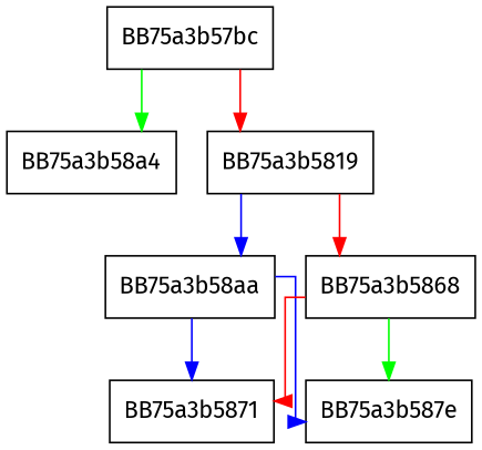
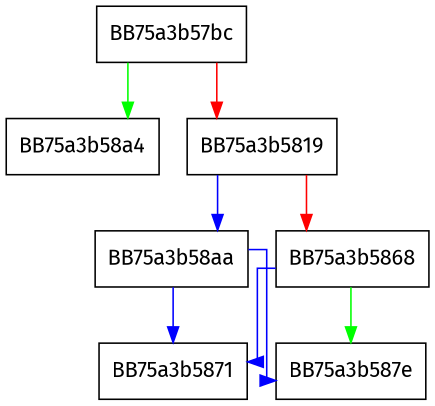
  digraph {
    fontname="Fira Sans"
    splines=ortho
    node [fontname="Fira Sans" shape=box]
    edge [color=red fontname="Fira Sans"]
    BB75a3b57bc
    BB75a3b58a4
    BB75a3b5819
    BB75a3b58aa
    BB75a3b5868
    BB75a3b5871
    BB75a3b587e
    BB75a3b57bc -> BB75a3b58a4 [color=green]
    BB75a3b57bc -> BB75a3b5819
    BB75a3b5819 -> BB75a3b58aa [color=blue]
    BB75a3b5819 -> BB75a3b5868
    BB75a3b58aa -> BB75a3b5871 [color=blue]
    BB75a3b58aa -> BB75a3b587e [color=blue]
-   BB75a3b5868 -> BB75a3b5871
+   BB75a3b5868 -> BB75a3b5871 [color=blue]
    BB75a3b5868 -> BB75a3b587e [color=green]
  }
